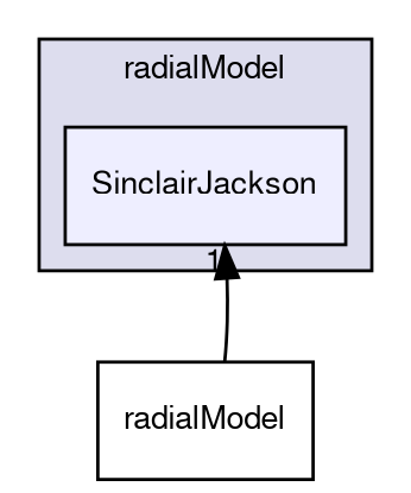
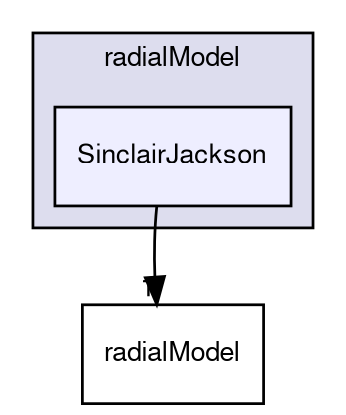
  digraph {
    compound=true
    node [fontname=FreeSans fontsize=10 shape=box]
    n1 [fillcolor="#eeeeff" label=SinclairJackson pencolor=black style=filled]
    n2 [label=radialModel]
    subgraph cluster_1 {
      bgcolor="#ddddee"
      fontname=FreeSans
      fontsize=10
      label=radialModel
      pencolor=black
      n1
    }
-   n2 -> n1 [headlabel=1 labeldistance=1.5 labelfontname=FreeSans labelfontsize=10]
+   n1 -> n2 [headlabel=1 labeldistance=1.5 labelfontname=FreeSans labelfontsize=10]
  }
